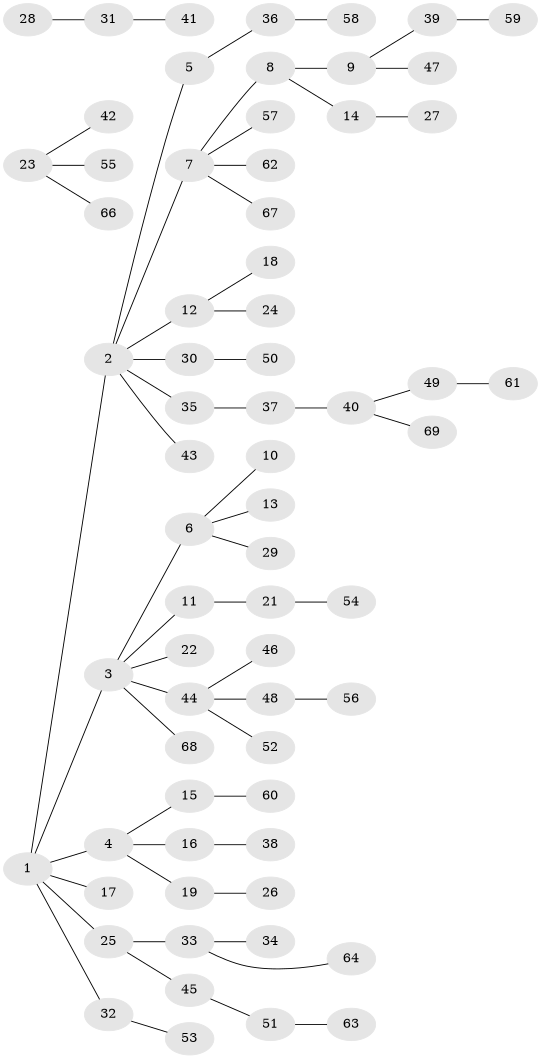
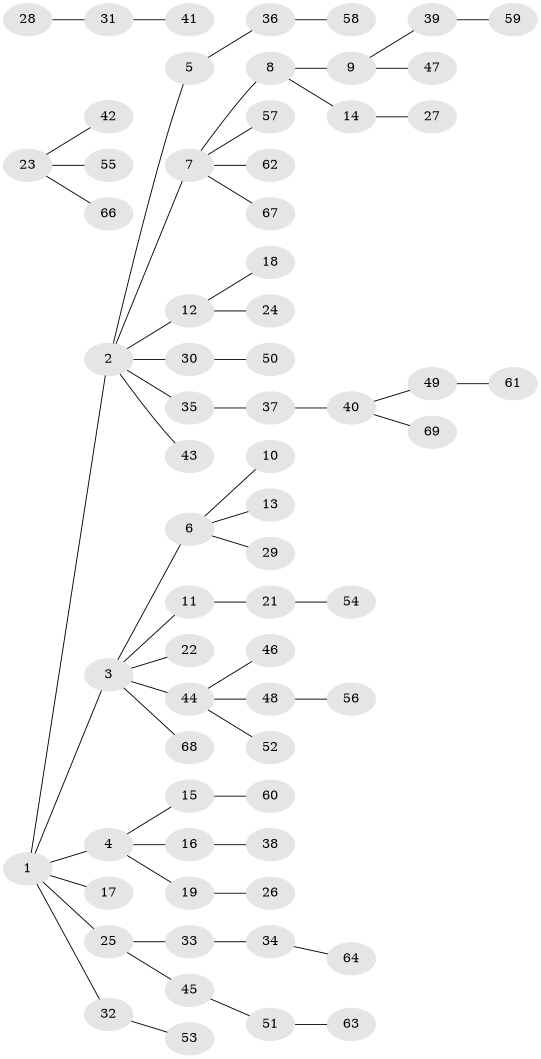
  graph {
    rankdir=LR
    node [color=gray90 style=filled]
    1
    2
    3
    4
    17
    25
    32
    5
    7
    12
    30
    35
    43
    6
    11
    22
    44
    68
    15
    16
    19
    33
    45
    53
    36
    8
    57
    62
    67
    18
    24
    50
    37
    10
    13
    29
    21
    46
    48
    52
    60
    38
    26
    58
    9
    14
    39
    47
    27
    59
    54
    23
    42
    55
    66
    28
    31
    34
    51
    41
    64
    40
    49
    n64 [label=69]
    61
    56
    63
    1 -- 2
    1 -- 3
    1 -- 4
    1 -- 17
    1 -- 25
    1 -- 32
    2 -- 5
    2 -- 7
    2 -- 12
    2 -- 30
    2 -- 35
    2 -- 43
    3 -- 6
    3 -- 11
    3 -- 22
    3 -- 44
    3 -- 68
    4 -- 15
    4 -- 16
    4 -- 19
    25 -- 33
    25 -- 45
    32 -- 53
    5 -- 36
    7 -- 8
    7 -- 57
    7 -- 62
    7 -- 67
    12 -- 18
    12 -- 24
    30 -- 50
    35 -- 37
    6 -- 10
    6 -- 13
    6 -- 29
    11 -- 21
    44 -- 46
    44 -- 48
    44 -- 52
    15 -- 60
    16 -- 38
    19 -- 26
    33 -- 34
    45 -- 51
    36 -- 58
    8 -- 9
    8 -- 14
    37 -- 40
    21 -- 54
    48 -- 56
    9 -- 39
    9 -- 47
    14 -- 27
    39 -- 59
    23 -- 42
    23 -- 55
    23 -- 66
    28 -- 31
    31 -- 41
-   33 -- 64
+   34 -- 64
    51 -- 63
    40 -- 49
    40 -- n64
    49 -- 61
  }
